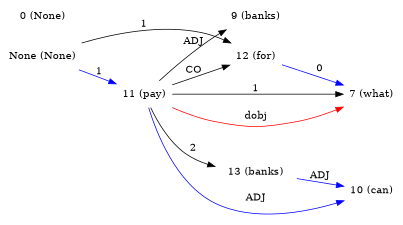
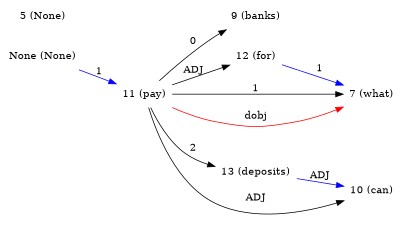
  digraph {
    rankdir=LR
    node [shape=plaintext]
    edge [dir=forward]
    n1 [label="None (None)"]
    n2 [label="11 (pay)"]
    n3 [label="12 (for)"]
    n4 [label="7 (what)"]
    n5 [label="9 (banks)"]
    n6 [label="10 (can)"]
-   n7 [label="13 (banks)"]
-   n8 [label="0 (None)"]
+   n7 [label="13 (deposits)"]
+   n8 [label="5 (None)"]
    n1 -> n2 [color=blue label=1]
-   n1 -> n3 [label=1]
-   n2 -> n3 [label=CO]
+   n2 -> n3 [label=ADJ]
    n2 -> n4 [color=red label=dobj]
    n2 -> n4 [label=1]
-   n2 -> n5 [label=ADJ]
-   n2 -> n6 [label=ADJ color=blue]
+   n2 -> n5 [label=0]
+   n2 -> n6 [label=ADJ]
    n2 -> n7 [label=2]
-   n3 -> n4 [color=blue label=0]
+   n3 -> n4 [color=blue label=1]
    n7 -> n6 [color=blue label=ADJ]
  }
